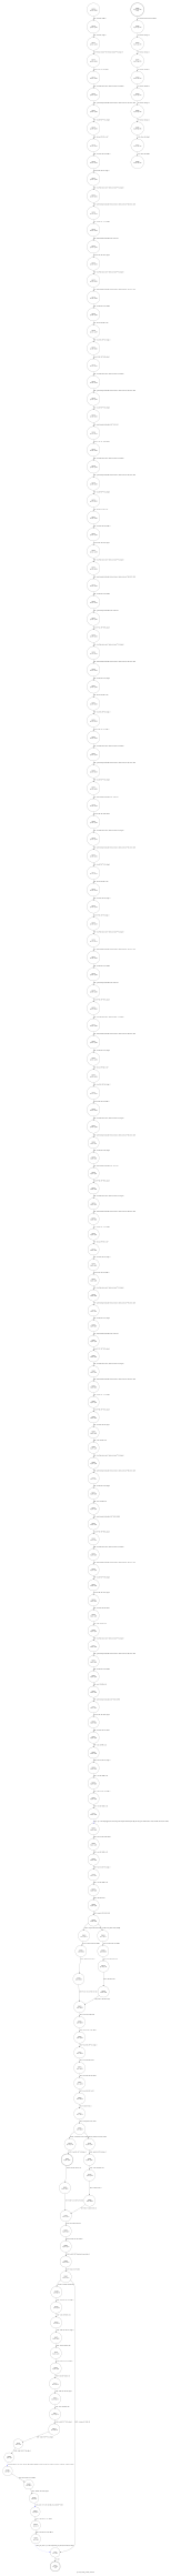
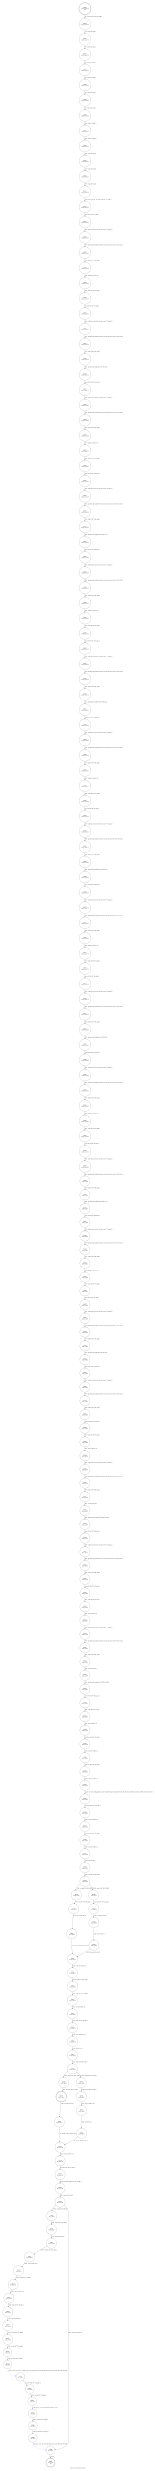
  digraph {
    fontname="Noto Serif"
    label=process_colour_pointer_common
    node [fontname="Noto Serif" shape=circle]
    edge [fontname="Noto Serif"]
    n1 [label="N36697\n(rp:0, ep:0)\nexit" shape=doublecircle]
    n2 [label="N36698\n(rp:176, ep:176)\nentry" shape=doublecircle]
    n3 [label="N36700\n(rp:175, ep:175)"]
    n4 [label="N36701\n(rp:174, ep:174)"]
    n5 [label="N36702\n(rp:173, ep:173)"]
    n6 [label="N36703\n(rp:172, ep:172)"]
    n7 [label="N36704\n(rp:171, ep:171)"]
    n8 [label="N36705\n(rp:170, ep:170)"]
    n9 [label="N36706\n(rp:169, ep:169)"]
    n10 [label="N36707\n(rp:168, ep:168)"]
    n11 [label="N36708\n(rp:167, ep:167)"]
    n12 [label="N36709\n(rp:166, ep:166)"]
    n13 [label="N36710\n(rp:165, ep:165)"]
    n14 [label="N36711\n(rp:164, ep:164)"]
    n15 [label="N36713\n(rp:163, ep:163)"]
    n16 [label="N36725\n(rp:162, ep:162)"]
    n17 [label="N36726\n(rp:161, ep:161)"]
    n18 [label="N36727\n(rp:160, ep:160)"]
    n19 [label="N36728\n(rp:159, ep:159)"]
    n20 [label="N36729\n(rp:158, ep:158)"]
    n21 [label="N36730\n(rp:157, ep:157)"]
    n22 [label="N36731\n(rp:156, ep:156)"]
    n23 [label="N36732\n(rp:155, ep:155)"]
    n24 [label="N36733\n(rp:154, ep:154)"]
    n25 [label="N36734\n(rp:153, ep:153)"]
    n26 [label="N36735\n(rp:152, ep:152)"]
    n27 [label="N36736\n(rp:151, ep:151)"]
    n28 [label="N36737\n(rp:150, ep:150)"]
    n29 [label="N36738\n(rp:149, ep:149)"]
    n30 [label="N36739\n(rp:148, ep:148)"]
    n31 [label="N36740\n(rp:147, ep:147)"]
    n32 [label="N36741\n(rp:146, ep:146)"]
    n33 [label="N36742\n(rp:145, ep:145)"]
    n34 [label="N36743\n(rp:144, ep:144)"]
    n35 [label="N36744\n(rp:143, ep:143)"]
    n36 [label="N36745\n(rp:142, ep:142)"]
    n37 [label="N36746\n(rp:141, ep:141)"]
    n38 [label="N36747\n(rp:140, ep:140)"]
    n39 [label="N36748\n(rp:139, ep:139)"]
    n40 [label="N36749\n(rp:138, ep:138)"]
    n41 [label="N36750\n(rp:137, ep:137)"]
    n42 [label="N36751\n(rp:136, ep:136)"]
    n43 [label="N36752\n(rp:135, ep:135)"]
    n44 [label="N36753\n(rp:134, ep:134)"]
    n45 [label="N36754\n(rp:133, ep:133)"]
    n46 [label="N36755\n(rp:132, ep:132)"]
    n47 [label="N36756\n(rp:131, ep:131)"]
    n48 [label="N36757\n(rp:130, ep:130)"]
    n49 [label="N36758\n(rp:129, ep:129)"]
    n50 [label="N36759\n(rp:128, ep:128)"]
    n51 [label="N36760\n(rp:127, ep:127)"]
    n52 [label="N36761\n(rp:126, ep:126)"]
    n53 [label="N36762\n(rp:125, ep:125)"]
    n54 [label="N36763\n(rp:124, ep:124)"]
    n55 [label="N36764\n(rp:123, ep:123)"]
    n56 [label="N36765\n(rp:122, ep:122)"]
    n57 [label="N36766\n(rp:121, ep:121)"]
    n58 [label="N36767\n(rp:120, ep:120)"]
    n59 [label="N36768\n(rp:119, ep:119)"]
    n60 [label="N36769\n(rp:118, ep:118)"]
    n61 [label="N36770\n(rp:117, ep:117)"]
    n62 [label="N36771\n(rp:116, ep:116)"]
    n63 [label="N36772\n(rp:115, ep:115)"]
    n64 [label="N36773\n(rp:114, ep:114)"]
    n65 [label="N36774\n(rp:113, ep:113)"]
    n66 [label="N36775\n(rp:112, ep:112)"]
    n67 [label="N36776\n(rp:111, ep:111)"]
    n68 [label="N36777\n(rp:110, ep:110)"]
    n69 [label="N36778\n(rp:109, ep:109)"]
    n70 [label="N36779\n(rp:108, ep:108)"]
    n71 [label="N36780\n(rp:107, ep:107)"]
    n72 [label="N36781\n(rp:106, ep:106)"]
    n73 [label="N36782\n(rp:105, ep:105)"]
    n74 [label="N36783\n(rp:104, ep:104)"]
    n75 [label="N36784\n(rp:103, ep:103)"]
    n76 [label="N36785\n(rp:102, ep:102)"]
    n77 [label="N36786\n(rp:101, ep:101)"]
    n78 [label="N36787\n(rp:100, ep:100)"]
    n79 [label="N36788\n(rp:99, ep:99)"]
    n80 [label="N36789\n(rp:98, ep:98)"]
    n81 [label="N36790\n(rp:97, ep:97)"]
    n82 [label="N36791\n(rp:96, ep:96)"]
    n83 [label="N36792\n(rp:95, ep:95)"]
    n84 [label="N36793\n(rp:94, ep:94)"]
    n85 [label="N36794\n(rp:93, ep:93)"]
    n86 [label="N36795\n(rp:92, ep:92)"]
    n87 [label="N36796\n(rp:91, ep:91)"]
    n88 [label="N36797\n(rp:90, ep:90)"]
    n89 [label="N36798\n(rp:89, ep:89)"]
    n90 [label="N36799\n(rp:88, ep:88)"]
    n91 [label="N36800\n(rp:87, ep:87)"]
    n92 [label="N36801\n(rp:86, ep:86)"]
    n93 [label="N36802\n(rp:85, ep:85)"]
    n94 [label="N36803\n(rp:84, ep:84)"]
    n95 [label="N36804\n(rp:83, ep:83)"]
    n96 [label="N36805\n(rp:82, ep:82)"]
    n97 [label="N36806\n(rp:81, ep:81)"]
    n98 [label="N36807\n(rp:80, ep:80)"]
    n99 [label="N36808\n(rp:79, ep:79)"]
    n100 [label="N36809\n(rp:78, ep:78)"]
    n101 [label="N36810\n(rp:77, ep:77)"]
    n102 [label="N36811\n(rp:76, ep:76)"]
    n103 [label="N36812\n(rp:75, ep:75)"]
    n104 [label="N36813\n(rp:74, ep:74)"]
    n105 [label="N36814\n(rp:73, ep:73)"]
    n106 [label="N36815\n(rp:72, ep:72)"]
    n107 [label="N36816\n(rp:71, ep:71)"]
    n108 [label="N36817\n(rp:70, ep:70)"]
    n109 [label="N36818\n(rp:69, ep:69)"]
    n110 [label="N36819\n(rp:68, ep:68)"]
    n111 [label="N36820\n(rp:67, ep:67)"]
    n112 [label="N36821\n(rp:66, ep:66)"]
    n113 [label="N36822\n(rp:65, ep:65)"]
    n114 [label="N36823\n(rp:64, ep:64)"]
    n115 [label="N36824\n(rp:63, ep:63)"]
    n116 [label="N36825\n(rp:62, ep:62)"]
    n117 [label="N36826\n(rp:61, ep:61)"]
    n118 [label="N36827\n(rp:60, ep:60)"]
    n119 [label="N36828\n(rp:59, ep:59)"]
    n120 [label="N36829\n(rp:58, ep:58)"]
    n121 [label="N36830\n(rp:57, ep:57)"]
    n122 [label="N36831\n(rp:56, ep:56)"]
    n123 [label="N36832\n(rp:55, ep:55)"]
    n124 [label="N36833\n(rp:54, ep:54)"]
    n125 [label="N36834\n(rp:53, ep:53)"]
    n126 [label="N36835\n(rp:52, ep:52)"]
    n127 [label="N36836\n(rp:51, ep:51)"]
    n128 [label="N36837\n(rp:50, ep:50)"]
    n129 [label="N36838\n(rp:49, ep:49)"]
    n130 [label="N36839\n(rp:48, ep:48)"]
    n131 [label="N36889\n(rp:43, ep:43)"]
    n132 [label="N36890\n(rp:47, ep:47)"]
    n133 [label="N36841\n(rp:42, ep:42)"]
    n134 [label="N36844\n(rp:46, ep:46)"]
    n135 [label="N36842\n(rp:41, ep:41)"]
    n136 [label="N36845\n(rp:45, ep:45)"]
    n137 [label="N36847\n(rp:40, ep:40)"]
    n138 [label="N36848\n(rp:39, ep:39)"]
    n139 [label="N36849\n(rp:38, ep:38)"]
    n140 [label="N36846\n(rp:44, ep:44)"]
    n141 [label="N36850\n(rp:37, ep:37)"]
    n142 [label="N36851\n(rp:36, ep:36)"]
    n143 [label="N36852\n(rp:35, ep:35)"]
    n144 [label="N36853\n(rp:34, ep:34)"]
    n145 [label="N36854\n(rp:33, ep:33)"]
    n146 [label="N36855\n(rp:32, ep:32)"]
    n147 [label="N36893\n(rp:27, ep:27)"]
    n148 [label="N36894\n(rp:31, ep:31)"]
    n149 [label="N36857\n(rp:26, ep:26)" shape=doublecircle]
    n150 [label="N36860\n(rp:30, ep:30)"]
    n151 [label="N36858\n(rp:25, ep:25)"]
    n152 [label="N36861\n(rp:29, ep:29)"]
    n153 [label="N36863\n(rp:24, ep:24)"]
    n154 [label="N36864\n(rp:23, ep:23)"]
    n155 [label="N36865\n(rp:22, ep:22)"]
    n156 [label="N36862\n(rp:28, ep:28)"]
    n157 [label="N36866\n(rp:21, ep:21)"]
    n158 [label="N36867\n(rp:20, ep:20)"]
    n159 [label="N36898\n(rp:19, ep:19)"]
    n160 [label="N36888\n(rp:1, ep:1)"]
    n161 [label="N36870\n(rp:18, ep:18)"]
    n162 [label="N36871\n(rp:17, ep:17)"]
    n163 [label="N36872\n(rp:16, ep:16)"]
    n164 [label="N36873\n(rp:15, ep:15)"]
    n165 [label="N36874\n(rp:14, ep:24)"]
    n166 [label="N36875\n(rp:13, ep:13)"]
    n167 [label="N36876\n(rp:12, ep:12)"]
    n168 [label="N36877\n(rp:11, ep:11)"]
    n169 [label="N36878\n(rp:10, ep:10)"]
    n170 [label="N36879\n(rp:9, ep:9)"]
    n171 [label="N36880\n(rp:8, ep:8)"]
    n172 [label="N36881\n(rp:7, ep:7)"]
    n173 [label="N36882\n(rp:6, ep:6)"]
    n174 [label="N36883\n(rp:5, ep:5)"]
    n175 [label="N36884\n(rp:4, ep:4)"]
    n176 [label="N36885\n(rp:3, ep:3)"]
    n177 [label="N36886\n(rp:2, ep:2)"]
    n2 -> n3 [label="%3 = alloca %struct.stream*, align 8"]
    n3 -> n4 [label="%4 = alloca i32, align 4"]
    n4 -> n5 [label="%5 = alloca i16, align 2"]
    n5 -> n6 [label="%6 = alloca i16, align 2"]
    n6 -> n7 [label="%7 = alloca i16, align 2"]
    n7 -> n8 [label="%8 = alloca i16, align 2"]
    n8 -> n9 [label="%9 = alloca i16, align 2"]
    n9 -> n10 [label="%10 = alloca i16, align 2"]
    n10 -> n11 [label="%11 = alloca i16, align 2"]
+   n11 -> n12 [label="%12 = alloca i8*, align 8"]
    n12 -> n13 [label="%13 = alloca i8*, align 8"]
    n13 -> n14 [label="%14 = alloca i8*, align 8"]
    n14 -> n15 [label="store %struct.stream* %0, %struct.stream** %3, align 8"]
    n15 -> n16 [label="store i32 %1, i32* %4, align 4"]
    n16 -> n17 [label="%15 = load %struct.stream*, %struct.stream** %3, align 8"]
    n17 -> n18 [label="%16 = getelementptr inbounds %struct.stream, %struct.stream* %15, i32 0, i32 0"]
    n18 -> n19 [label="%17 = load i8*, i8** %16, align 8"]
    n19 -> n20 [label="%18 = bitcast i8* %17 to i16*"]
    n20 -> n21 [label="%19 = load i16, i16* %18, align 2"]
    n21 -> n22 [label="store i16 %19, i16* %7, align 2"]
    n22 -> n23 [label="%20 = load %struct.stream*, %struct.stream** %3, align 8"]
    n23 -> n24 [label="%21 = getelementptr inbounds %struct.stream, %struct.stream* %20, i32 0, i32 0"]
    n24 -> n25 [label="%22 = load i8*, i8** %21, align 8"]
    n25 -> n26 [label="%23 = getelementptr inbounds i8, i8* %22, i64 2"]
    n26 -> n27 [label="store i8* %23, i8** %21, align 8"]
    n27 -> n28 [label="%24 = load %struct.stream*, %struct.stream** %3, align 8"]
    n28 -> n29 [label="%25 = getelementptr inbounds %struct.stream, %struct.stream* %24, i32 0, i32 0"]
    n29 -> n30 [label="%26 = load i8*, i8** %25, align 8"]
    n30 -> n31 [label="%27 = bitcast i8* %26 to i16*"]
    n31 -> n32 [label="%28 = load i16, i16* %27, align 2"]
    n32 -> n33 [label="store i16 %28, i16* %10, align 2"]
    n33 -> n34 [label="%29 = load %struct.stream*, %struct.stream** %3, align 8"]
    n34 -> n35 [label="%30 = getelementptr inbounds %struct.stream, %struct.stream* %29, i32 0, i32 0"]
    n35 -> n36 [label="%31 = load i8*, i8** %30, align 8"]
    n36 -> n37 [label="%32 = getelementptr inbounds i8, i8* %31, i64 2"]
    n37 -> n38 [label="store i8* %32, i8** %30, align 8"]
    n38 -> n39 [label="%33 = load %struct.stream*, %struct.stream** %3, align 8"]
    n39 -> n40 [label="%34 = getelementptr inbounds %struct.stream, %struct.stream* %33, i32 0, i32 0"]
    n40 -> n41 [label="%35 = load i8*, i8** %34, align 8"]
    n41 -> n42 [label="%36 = bitcast i8* %35 to i16*"]
    n42 -> n43 [label="%37 = load i16, i16* %36, align 2"]
    n43 -> n44 [label="store i16 %37, i16* %11, align 2"]
    n44 -> n45 [label="%38 = load %struct.stream*, %struct.stream** %3, align 8"]
    n45 -> n46 [label="%39 = getelementptr inbounds %struct.stream, %struct.stream* %38, i32 0, i32 0"]
    n46 -> n47 [label="%40 = load i8*, i8** %39, align 8"]
    n47 -> n48 [label="%41 = getelementptr inbounds i8, i8* %40, i64 2"]
    n48 -> n49 [label="store i8* %41, i8** %39, align 8"]
    n49 -> n50 [label="%42 = load %struct.stream*, %struct.stream** %3, align 8"]
    n50 -> n51 [label="%43 = getelementptr inbounds %struct.stream, %struct.stream* %42, i32 0, i32 0"]
    n51 -> n52 [label="%44 = load i8*, i8** %43, align 8"]
    n52 -> n53 [label="%45 = bitcast i8* %44 to i16*"]
    n53 -> n54 [label="%46 = load i16, i16* %45, align 2"]
    n54 -> n55 [label="store i16 %46, i16* %5, align 2"]
    n55 -> n56 [label="%47 = load %struct.stream*, %struct.stream** %3, align 8"]
    n56 -> n57 [label="%48 = getelementptr inbounds %struct.stream, %struct.stream* %47, i32 0, i32 0"]
    n57 -> n58 [label="%49 = load i8*, i8** %48, align 8"]
    n58 -> n59 [label="%50 = getelementptr inbounds i8, i8* %49, i64 2"]
    n59 -> n60 [label="store i8* %50, i8** %48, align 8"]
    n60 -> n61 [label="%51 = load %struct.stream*, %struct.stream** %3, align 8"]
    n61 -> n62 [label="%52 = getelementptr inbounds %struct.stream, %struct.stream* %51, i32 0, i32 0"]
    n62 -> n63 [label="%53 = load i8*, i8** %52, align 8"]
    n63 -> n64 [label="%54 = bitcast i8* %53 to i16*"]
    n64 -> n65 [label="%55 = load i16, i16* %54, align 2"]
    n65 -> n66 [label="store i16 %55, i16* %6, align 2"]
    n66 -> n67 [label="%56 = load %struct.stream*, %struct.stream** %3, align 8"]
    n67 -> n68 [label="%57 = getelementptr inbounds %struct.stream, %struct.stream* %56, i32 0, i32 0"]
    n68 -> n69 [label="%58 = load i8*, i8** %57, align 8"]
    n69 -> n70 [label="%59 = getelementptr inbounds i8, i8* %58, i64 2"]
    n70 -> n71 [label="store i8* %59, i8** %57, align 8"]
    n71 -> n72 [label="%60 = load %struct.stream*, %struct.stream** %3, align 8"]
    n72 -> n73 [label="%61 = getelementptr inbounds %struct.stream, %struct.stream* %60, i32 0, i32 0"]
    n73 -> n74 [label="%62 = load i8*, i8** %61, align 8"]
    n74 -> n75 [label="%63 = bitcast i8* %62 to i16*"]
    n75 -> n76 [label="%64 = load i16, i16* %63, align 2"]
    n76 -> n77 [label="store i16 %64, i16* %8, align 2"]
    n77 -> n78 [label="%65 = load %struct.stream*, %struct.stream** %3, align 8"]
    n78 -> n79 [label="%66 = getelementptr inbounds %struct.stream, %struct.stream* %65, i32 0, i32 0"]
    n79 -> n80 [label="%67 = load i8*, i8** %66, align 8"]
    n80 -> n81 [label="%68 = getelementptr inbounds i8, i8* %67, i64 2"]
    n81 -> n82 [label="store i8* %68, i8** %66, align 8"]
    n82 -> n83 [label="%69 = load %struct.stream*, %struct.stream** %3, align 8"]
    n83 -> n84 [label="%70 = getelementptr inbounds %struct.stream, %struct.stream* %69, i32 0, i32 0"]
    n84 -> n85 [label="%71 = load i8*, i8** %70, align 8"]
    n85 -> n86 [label="%72 = bitcast i8* %71 to i16*"]
    n86 -> n87 [label="%73 = load i16, i16* %72, align 2"]
    n87 -> n88 [label="store i16 %73, i16* %9, align 2"]
    n88 -> n89 [label="%74 = load %struct.stream*, %struct.stream** %3, align 8"]
    n89 -> n90 [label="%75 = getelementptr inbounds %struct.stream, %struct.stream* %74, i32 0, i32 0"]
    n90 -> n91 [label="%76 = load i8*, i8** %75, align 8"]
    n91 -> n92 [label="%77 = getelementptr inbounds i8, i8* %76, i64 2"]
    n92 -> n93 [label="store i8* %77, i8** %75, align 8"]
    n93 -> n94 [label="%78 = load %struct.stream*, %struct.stream** %3, align 8"]
    n94 -> n95 [label="%79 = getelementptr inbounds %struct.stream, %struct.stream* %78, i32 0, i32 0"]
    n95 -> n96 [label="%80 = load i8*, i8** %79, align 8"]
    n96 -> n97 [label="store i8* %80, i8** %13, align 8"]
    n97 -> n98 [label="%81 = load i16, i16* %9, align 2"]
    n98 -> n99 [label="%82 = zext i16 %81 to i32"]
    n99 -> n100 [label="%83 = load %struct.stream*, %struct.stream** %3, align 8"]
    n100 -> n101 [label="%84 = getelementptr inbounds %struct.stream, %struct.stream* %83, i32 0, i32 0"]
    n101 -> n102 [label="%85 = load i8*, i8** %84, align 8"]
    n102 -> n103 [label="%86 = sext i32 %82 to i64"]
    n103 -> n104 [label="%87 = getelementptr inbounds i8, i8* %85, i64 %86"]
    n104 -> n105 [label="store i8* %87, i8** %84, align 8"]
    n105 -> n106 [label="%88 = load %struct.stream*, %struct.stream** %3, align 8"]
    n106 -> n107 [label="%89 = getelementptr inbounds %struct.stream, %struct.stream* %88, i32 0, i32 0"]
    n107 -> n108 [label="%90 = load i8*, i8** %89, align 8"]
    n108 -> n109 [label="store i8* %90, i8** %12, align 8"]
    n109 -> n110 [label="%91 = load i16, i16* %8, align 2"]
    n110 -> n111 [label="%92 = zext i16 %91 to i32"]
    n111 -> n112 [label="%93 = load %struct.stream*, %struct.stream** %3, align 8"]
    n112 -> n113 [label="%94 = getelementptr inbounds %struct.stream, %struct.stream* %93, i32 0, i32 0"]
    n113 -> n114 [label="%95 = load i8*, i8** %94, align 8"]
    n114 -> n115 [label="%96 = sext i32 %92 to i64"]
    n115 -> n116 [label="%97 = getelementptr inbounds i8, i8* %95, i64 %96"]
    n116 -> n117 [label="store i8* %97, i8** %94, align 8"]
    n117 -> n118 [label="%98 = load i16, i16* %7, align 2"]
    n118 -> n119 [label="%99 = zext i16 %98 to i32"]
    n119 -> n120 [label="%100 = load i16, i16* %5, align 2"]
    n120 -> n121 [label="%101 = zext i16 %100 to i32"]
    n121 -> n122 [label="%102 = load i16, i16* %6, align 2"]
    n122 -> n123 [label="%103 = zext i16 %102 to i32"]
    n123 -> n124 [color=blue label="logger --@-- call void @logger(i32 4, i32 0, i8* getelementptr inbounds ([76 x i8], [76 x i8]* @.str.14.1059, i32 0, i32 0), i32 %99, i32 %101, i32 %103)" style=dashed]
    n124 -> n125 [label="%104 = load i16, i16* %10, align 2"]
    n125 -> n126 [label="%105 = zext i16 %104 to i32"]
    n126 -> n127 [label="%106 = load i16, i16* %5, align 2"]
    n127 -> n128 [label="%107 = zext i16 %106 to i32"]
    n128 -> n129 [label="%108 = sub i32 %107, 1"]
    n129 -> n130 [label="%109 = icmp slt i32 %105, %108"]
    n130 -> n131 [label="[%109 = icmp slt i32 %105, %108]"]
    n130 -> n132 [label="[!(%109 = icmp slt i32 %105, %108)]"]
    n131 -> n133 [label="%111 = load i16, i16* %10, align 2"]
    n132 -> n134 [label="%114 = load i16, i16* %5, align 2"]
    n133 -> n135 [label="%112 = zext i16 %111 to i32"]
    n134 -> n136 [label="%115 = zext i16 %114 to i32"]
    n135 -> n137 [label="118 = [%112 = zext i16 %111 to i32]"]
    n136 -> n140 [label="%116 = sub i32 %115, 1"]
    n137 -> n138 [label="%119 = trunc i32 %118 to i16"]
    n138 -> n139 [label="store i16 %119, i16* %10, align 2"]
    n139 -> n141 [label="%120 = load i16, i16* %11, align 2"]
    n140 -> n137 [label="118 = [%116 = sub i32 %115, 1]"]
    n141 -> n142 [label="%121 = zext i16 %120 to i32"]
    n142 -> n143 [label="%122 = load i16, i16* %6, align 2"]
    n143 -> n144 [label="%123 = zext i16 %122 to i32"]
    n144 -> n145 [label="%124 = sub i32 %123, 1"]
    n145 -> n146 [label="%125 = icmp slt i32 %121, %124"]
    n146 -> n147 [label="[%125 = icmp slt i32 %121, %124]"]
    n146 -> n148 [label="[!(%125 = icmp slt i32 %121, %124)]"]
    n147 -> n149 [label="%127 = load i16, i16* %11, align 2"]
    n148 -> n150 [label="%130 = load i16, i16* %6, align 2"]
    n149 -> n151 [label="%128 = zext i16 %127 to i32"]
    n150 -> n152 [label="%131 = zext i16 %130 to i32"]
    n151 -> n153 [label="134 = [%128 = zext i16 %127 to i32]"]
    n152 -> n156 [label="%132 = sub i32 %131, 1"]
    n153 -> n154 [label="%135 = trunc i32 %134 to i16"]
    n154 -> n155 [label="store i16 %135, i16* %11, align 2"]
    n155 -> n157 [label="%136 = load i32, i32* @g_local_cursor, align 4"]
    n156 -> n153 [label="134 = [%132 = sub i32 %131, 1]"]
    n157 -> n158 [label="%137 = icmp ne i32 %136, 0"]
    n158 -> n159 [label="[!(%137 = icmp ne i32 %136, 0)]"]
    n158 -> n160 [label="[%137 = icmp ne i32 %136, 0]"]
    n159 -> n161 [label="%140 = load i16, i16* %10, align 2"]
    n160 -> n1 [label="ret void"]
    n161 -> n162 [label="%141 = zext i16 %140 to i32"]
    n162 -> n163 [label="%142 = load i16, i16* %11, align 2"]
    n163 -> n164 [label="%143 = zext i16 %142 to i32"]
    n164 -> n165 [label="%144 = load i16, i16* %5, align 2"]
    n165 -> n166 [label="%145 = zext i16 %144 to i32"]
    n166 -> n167 [label="%146 = load i16, i16* %6, align 2"]
    n167 -> n168 [label="%147 = zext i16 %146 to i32"]
    n168 -> n169 [label="%148 = load i8*, i8** %12, align 8"]
    n169 -> n170 [label="%149 = load i8*, i8** %13, align 8"]
    n170 -> n171 [label="%150 = load i32, i32* %4, align 4"]
    n171 -> n172 [color=blue label="ui_create_cursor --@-- %151 = call i8* @ui_create_cursor(i32 %141, i32 %143, i32 %145, i32 %147, i8* %148, i8* %149, i32 %150)" style=dashed]
    n172 -> n173 [label="store i8* %151, i8** %14, align 8"]
    n173 -> n174 [label="%152 = load i8*, i8** %14, align 8"]
    n174 -> n175 [color=blue label="ui_set_cursor --@-- call void @ui_set_cursor(i8* %152)" style=dashed]
    n175 -> n176 [label="%153 = load i16, i16* %7, align 2"]
    n176 -> n177 [label="%154 = load i8*, i8** %14, align 8"]
    n177 -> n160 [color=blue label="cache_put_cursor --@-- call void @cache_put_cursor(i16 %153, i8* %154)" style=dashed]
  }
